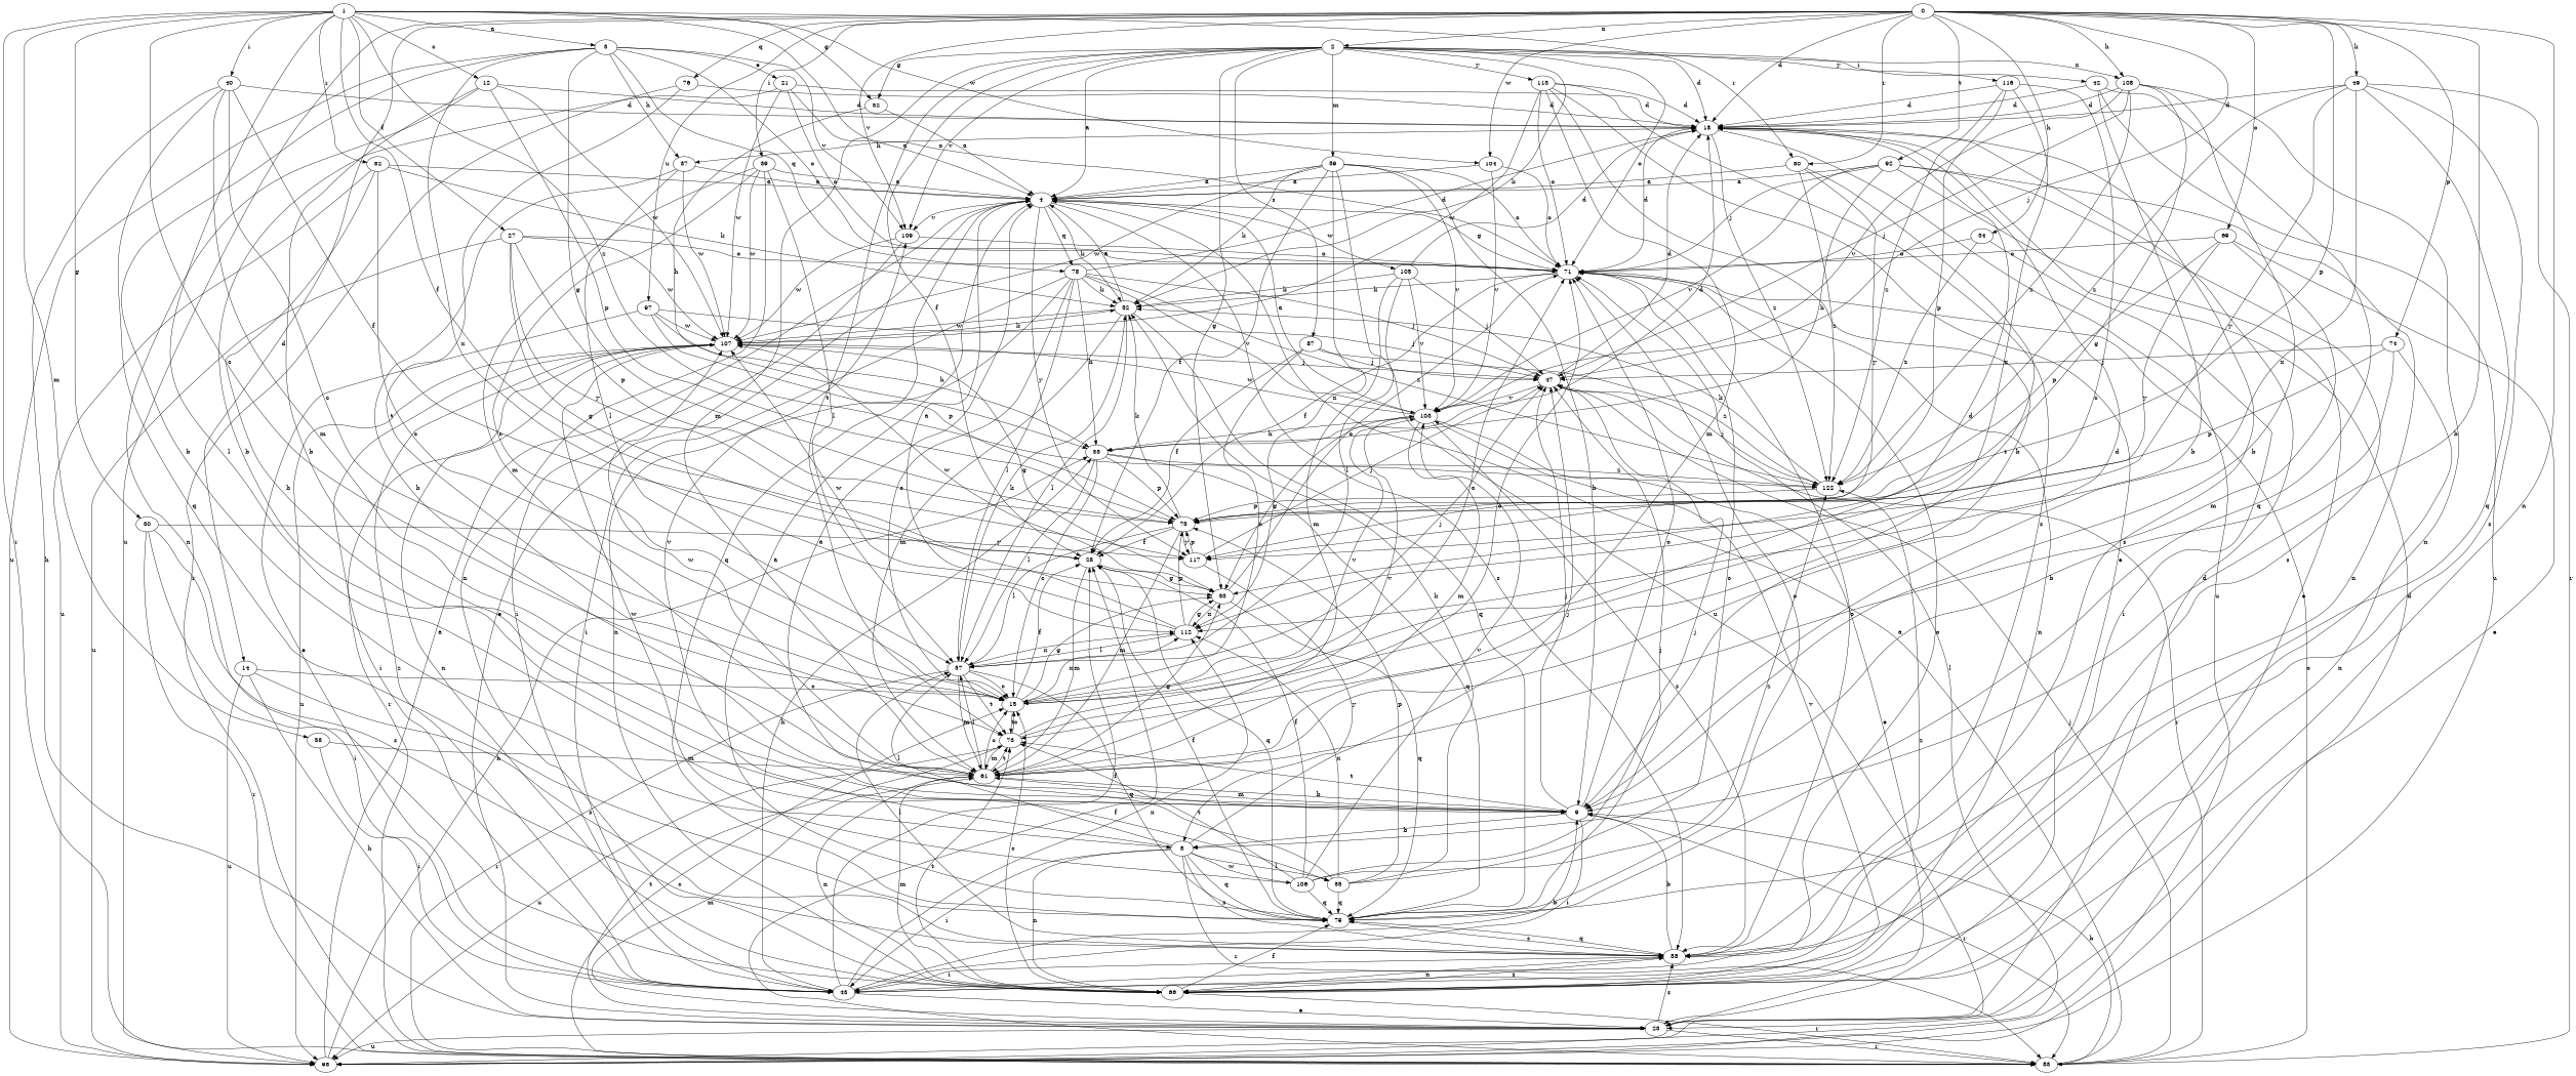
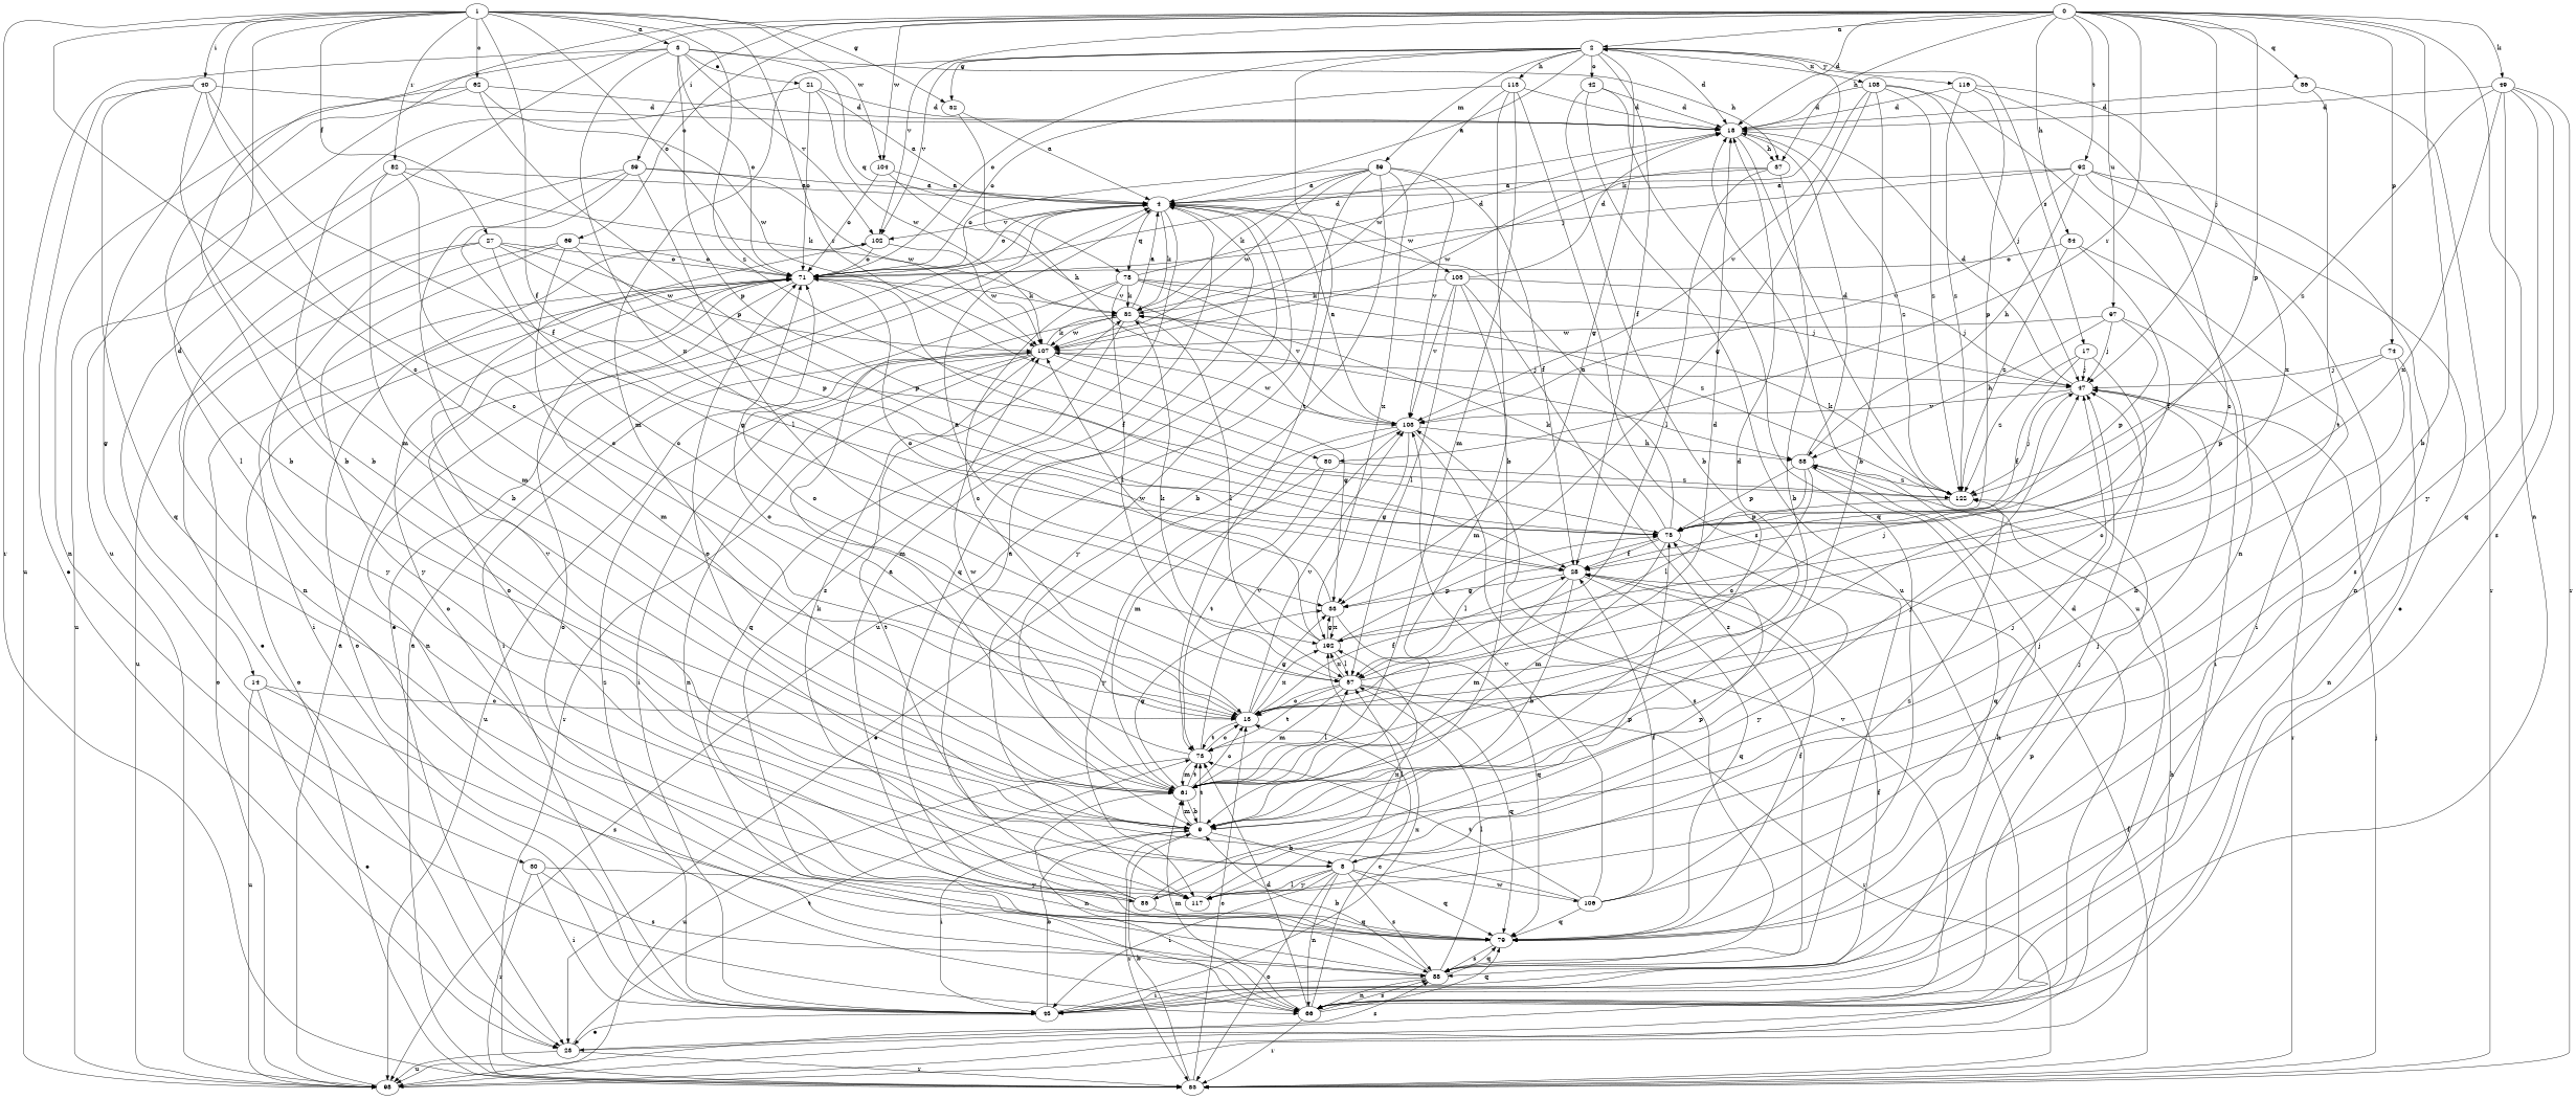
  strict digraph {
    0
    2
    8
    14
    18
    34
    37
    39
    47
    49
    66
    69
    74
    75
-   76
+   76 [label=86]
    80
    92
    97
    98
-   102 [label=109]
+   102
    104
    28
    32
    71
    4
    33
    42
    52
    59
    61
-   87
+   87 [label=17]
    n32 [label=73]
    108
    113
    116
-   55
+   55 [label=85]
    83
    79
    88
    117
    43
    57
    106
-   13 [label=15]
+   13
    23
    122
    9
    107
    103
-   112
+   112 [label=192]
    38
    1
    3
-   12
+   12 [label=62]
    27
    30
    40
-   58
    82
    21
    78
    105
    0 -> 2 [label=a]
    0 -> 8 [label=b]
    0 -> 14 [label=d]
    0 -> 18 [label=d]
    0 -> 34 [label=h]
-   0 -> 108 [label=h]
+   0 -> 37 [label=h]
    0 -> 39 [label=i]
    0 -> 47 [label=j]
    0 -> 49 [label=k]
    0 -> 66 [label=n]
    0 -> 69 [label=o]
    0 -> 74 [label=p]
    0 -> 75 [label=p]
    0 -> 76 [label=q]
    0 -> 80 [label=r]
    0 -> 92 [label=t]
    0 -> 97 [label=u]
    0 -> 98 [label=u]
    0 -> 102 [label=v]
    0 -> 104 [label=w]
    2 -> 18 [label=d]
    2 -> 102 [label=v]
    2 -> 28 [label=f]
    2 -> 32 [label=g]
    2 -> 71 [label=o]
    2 -> 4 [label=a]
    2 -> 33 [label=g]
-   2 -> 42 [label=i]
-   2 -> 52 [label=k]
+   2 -> 42 [label=o]
+   52 -> 2 [label=k]
    2 -> 59 [label=m]
    2 -> 61 [label=m]
    2 -> 87 [label=s]
    2 -> n32 [label=t]
    2 -> 108 [label=x]
-   2 -> 113 [label=y]
+   2 -> 113 [label=h]
    2 -> 116 [label=y]
    8 -> 47 [label=j]
    8 -> 66 [label=n]
    8 -> 102 [label=v]
    8 -> 55 [label=l]
-   8 -> 83 [label=r]
+   8 -> 83 [label=o]
    8 -> 79 [label=q]
    8 -> 88 [label=s]
-   117 -> 8 [label=y]
+   8 -> 117 [label=y]
    8 -> 43 [label=i]
    8 -> 57 [label=l]
    8 -> 106 [label=w]
    14 -> 98 [label=u]
    14 -> 88 [label=s]
    14 -> 13 [label=c]
-   14 -> 23 [label=h]
+   14 -> 23 [label=e]
    18 -> 37 [label=h]
    18 -> 98 [label=u]
-   18 -> 88 [label=s]
+   105 -> 88 [label=s]
    18 -> 122 [label=z]
+   34 -> 28 [label=f]
    34 -> 71 [label=o]
    34 -> 43 [label=i]
    34 -> 122 [label=z]
    37 -> 4 [label=a]
    37 -> 57 [label=l]
    37 -> 9 [label=b]
    37 -> 107 [label=w]
    39 -> 66 [label=n]
    39 -> 4 [label=a]
    39 -> 61 [label=m]
    39 -> 57 [label=l]
    39 -> 13 [label=c]
    39 -> 107 [label=w]
    47 -> 18 [label=d]
    47 -> 83 [label=r]
    47 -> 103 [label=v]
    49 -> 18 [label=d]
    49 -> 83 [label=r]
    49 -> 79 [label=q]
    49 -> 88 [label=s]
    49 -> 117 [label=y]
    49 -> 122 [label=z]
    49 -> 112 [label=x]
    66 -> 61 [label=m]
-   66 -> n32 [label=t]
+   66 -> n32 [label=d]
    66 -> 83 [label=r]
-   66 -> 79 [label=f]
+   66 -> 79 [label=q]
    66 -> 88 [label=s]
    66 -> 13 [label=c]
    66 -> 103 [label=v]
    69 -> 75 [label=p]
    69 -> 71 [label=o]
    69 -> 61 [label=m]
    69 -> 117 [label=y]
    69 -> 23 [label=e]
    74 -> 47 [label=j]
    74 -> 66 [label=n]
    74 -> 75 [label=p]
    74 -> 9 [label=b]
    75 -> 28 [label=f]
-   80 -> 4 [label=a]
+   75 -> 4 [label=a]
    75 -> 52 [label=k]
    75 -> 61 [label=m]
    75 -> 117 [label=y]
    75 -> 57 [label=l]
    76 -> 18 [label=d]
    76 -> n32 [label=t]
    76 -> 83 [label=r]
    80 -> n32 [label=t]
    80 -> 117 [label=y]
    80 -> 122 [label=z]
    92 -> 66 [label=n]
    92 -> 71 [label=j]
    92 -> 4 [label=a]
    92 -> 88 [label=s]
    92 -> 23 [label=e]
    92 -> 103 [label=v]
    92 -> 38 [label=h]
    97 -> 47 [label=j]
    97 -> 75 [label=p]
-   97 -> 43 [label=e]
+   97 -> 43 [label=i]
    97 -> 107 [label=w]
    97 -> 38 [label=h]
    98 -> 18 [label=d]
-   98 -> 71 [label=l]
+   98 -> 71 [label=o]
    98 -> 4 [label=a]
    98 -> 38 [label=h]
    102 -> 71 [label=o]
    102 -> 43 [label=i]
    102 -> 107 [label=w]
    104 -> 71 [label=o]
    104 -> 4 [label=a]
    104 -> 103 [label=v]
    28 -> 33 [label=g]
    28 -> 61 [label=m]
    28 -> 79 [label=q]
+   28 -> 9 [label=b]
    32 -> 4 [label=a]
    32 -> 38 [label=h]
    71 -> 18 [label=d]
    71 -> 66 [label=n]
    71 -> 28 [label=f]
    71 -> 52 [label=k]
    4 -> 102 [label=v]
-   4 -> 71 [label=g]
+   4 -> 71 [label=o]
    4 -> 52 [label=k]
    4 -> 79 [label=q]
    4 -> 88 [label=s]
    4 -> 117 [label=y]
    4 -> 23 [label=e]
    4 -> 78 [label=q]
    4 -> 105 [label=w]
    33 -> 71 [label=o]
    33 -> 79 [label=q]
-   33 -> 107 [label=w]
    33 -> 112 [label=x]
    42 -> 18 [label=d]
    42 -> 98 [label=u]
    42 -> 79 [label=q]
    42 -> 9 [label=b]
    52 -> 4 [label=a]
    52 -> 61 [label=m]
    52 -> 79 [label=q]
    52 -> 57 [label=l]
    52 -> 107 [label=w]
    59 -> 98 [label=u]
    59 -> 28 [label=f]
    59 -> 71 [label=o]
    59 -> 4 [label=a]
    59 -> 52 [label=k]
    59 -> 9 [label=b]
    59 -> 107 [label=w]
    59 -> 103 [label=v]
    59 -> 112 [label=x]
    61 -> 18 [label=d]
    61 -> 66 [label=n]
    61 -> 33 [label=g]
    61 -> n32 [label=t]
    61 -> 57 [label=l]
    61 -> 13 [label=c]
    61 -> 9 [label=b]
    61 -> 107 [label=w]
    87 -> 47 [label=j]
    87 -> 28 [label=f]
    87 -> 13 [label=c]
    87 -> 122 [label=z]
    n32 -> 98 [label=u]
    n32 -> 71 [label=o]
    n32 -> 61 [label=m]
    n32 -> 13 [label=c]
    n32 -> 103 [label=v]
    108 -> 18 [label=d]
    108 -> 47 [label=j]
    108 -> 66 [label=n]
    108 -> 33 [label=g]
    108 -> 122 [label=z]
    108 -> 9 [label=b]
    108 -> 103 [label=v]
    113 -> 18 [label=d]
    113 -> 71 [label=o]
    113 -> 61 [label=m]
    113 -> 88 [label=s]
-   113 -> 23 [label=e]
    113 -> 9 [label=b]
    113 -> 107 [label=w]
    116 -> 18 [label=d]
    116 -> 75 [label=p]
    116 -> 13 [label=c]
    116 -> 122 [label=z]
    116 -> 112 [label=x]
    55 -> 75 [label=p]
    55 -> 71 [label=o]
    55 -> 4 [label=a]
    55 -> 52 [label=k]
    55 -> 79 [label=q]
    55 -> 112 [label=x]
    83 -> 47 [label=j]
    83 -> 28 [label=f]
    83 -> 71 [label=o]
    83 -> 4 [label=a]
    83 -> 13 [label=c]
    83 -> 9 [label=b]
    79 -> 47 [label=j]
    79 -> 28 [label=f]
    79 -> 71 [label=o]
    79 -> 4 [label=a]
    79 -> 88 [label=s]
    88 -> 66 [label=n]
    88 -> 71 [label=o]
    88 -> 79 [label=q]
    88 -> 43 [label=i]
    88 -> 57 [label=l]
    88 -> 9 [label=b]
    117 -> 47 [label=j]
    117 -> 75 [label=p]
    43 -> 28 [label=f]
    43 -> 71 [label=o]
    43 -> 23 [label=e]
-   43 -> 122 [label=z]
+   43 -> 122 [label=p]
    43 -> 9 [label=b]
    43 -> 107 [label=z]
    43 -> 112 [label=x]
    43 -> 38 [label=h]
    57 -> 47 [label=j]
    57 -> 52 [label=k]
    57 -> 61 [label=m]
    57 -> n32 [label=t]
    57 -> 83 [label=r]
    57 -> 79 [label=q]
    57 -> 13 [label=c]
    57 -> 112 [label=x]
    106 -> 47 [label=j]
    106 -> 28 [label=f]
    106 -> n32 [label=t]
    106 -> 79 [label=q]
    106 -> 122 [label=z]
-   106 -> 107 [label=w]
+   106 -> 107 [label=t]
    106 -> 103 [label=v]
    13 -> 18 [label=d]
    13 -> 28 [label=f]
    13 -> 71 [label=o]
    13 -> 33 [label=g]
    13 -> n32 [label=t]
    13 -> 103 [label=v]
    13 -> 112 [label=x]
-   23 -> 18 [label=d]
    23 -> 98 [label=u]
-   23 -> 61 [label=m]
    23 -> n32 [label=t]
    23 -> 83 [label=r]
    23 -> 88 [label=s]
-   122 -> 47 [label=j]
+   47 -> 122 [label=j]
    122 -> 75 [label=p]
    122 -> 52 [label=k]
    9 -> 8 [label=b]
    9 -> 47 [label=j]
    9 -> 71 [label=o]
    9 -> 61 [label=m]
    9 -> n32 [label=t]
    9 -> 83 [label=r]
    9 -> 43 [label=i]
    107 -> 47 [label=j]
    107 -> 66 [label=n]
    107 -> 98 [label=u]
    107 -> 33 [label=g]
    107 -> 52 [label=k]
    107 -> 83 [label=r]
    107 -> 43 [label=i]
    103 -> 4 [label=a]
    103 -> 33 [label=g]
    103 -> 61 [label=m]
    103 -> 88 [label=s]
    103 -> 23 [label=e]
    103 -> 107 [label=w]
    103 -> 38 [label=h]
    112 -> 75 [label=p]
    112 -> 4 [label=a]
    112 -> 33 [label=g]
    112 -> 57 [label=l]
    112 -> 107 [label=w]
    38 -> 18 [label=d]
    38 -> 75 [label=p]
    38 -> 79 [label=q]
    38 -> 57 [label=l]
    38 -> 13 [label=c]
    38 -> 122 [label=z]
    1 -> 80 [label=r]
    1 -> 104 [label=w]
    1 -> 28 [label=f]
    1 -> 32 [label=g]
    1 -> 71 [label=o]
    1 -> 55 [label=l]
    1 -> 83 [label=r]
    1 -> 13 [label=c]
    1 -> 122 [label=z]
    1 -> 3 [label=a]
    1 -> 12 [label=c]
    1 -> 27 [label=f]
    1 -> 30 [label=g]
    1 -> 40 [label=i]
-   1 -> 58 [label=m]
    1 -> 82 [label=r]
    3 -> 8 [label=b]
    3 -> 37 [label=h]
-   3 -> 75 [label=g]
+   3 -> 75 [label=p]
    3 -> 98 [label=u]
    3 -> 102 [label=v]
    3 -> 71 [label=o]
    3 -> 112 [label=x]
    3 -> 21 [label=e]
    3 -> 78 [label=q]
    12 -> 18 [label=d]
    12 -> 66 [label=n]
    12 -> 75 [label=p]
    12 -> 9 [label=b]
    12 -> 107 [label=w]
    27 -> 75 [label=p]
    27 -> 98 [label=u]
    27 -> 71 [label=o]
    27 -> 33 [label=g]
    27 -> 117 [label=y]
    27 -> 107 [label=w]
    30 -> 83 [label=r]
    30 -> 88 [label=s]
    30 -> 117 [label=y]
    30 -> 43 [label=i]
    40 -> 18 [label=d]
    40 -> 28 [label=f]
    40 -> 61 [label=m]
    40 -> 79 [label=q]
    40 -> 13 [label=c]
-   40 -> 23 [label=h]
-   58 -> 61 [label=m]
-   58 -> 43 [label=i]
+   40 -> 23 [label=e]
    82 -> 98 [label=u]
    82 -> 4 [label=a]
    82 -> 52 [label=k]
    82 -> 13 [label=c]
    82 -> 9 [label=b]
    21 -> 18 [label=d]
    21 -> 71 [label=o]
    21 -> 4 [label=a]
    21 -> 9 [label=b]
    21 -> 107 [label=w]
    78 -> 18 [label=d]
    78 -> 47 [label=j]
-   78 -> 66 [label=n]
    78 -> 52 [label=k]
    78 -> 43 [label=i]
    78 -> 57 [label=l]
    78 -> 13 [label=c]
    78 -> 122 [label=z]
    78 -> 103 [label=v]
-   78 -> 38 [label=h]
    105 -> 18 [label=d]
    105 -> 47 [label=j]
    105 -> 52 [label=k]
    105 -> 61 [label=m]
    105 -> 57 [label=l]
    105 -> 103 [label=v]
  }
